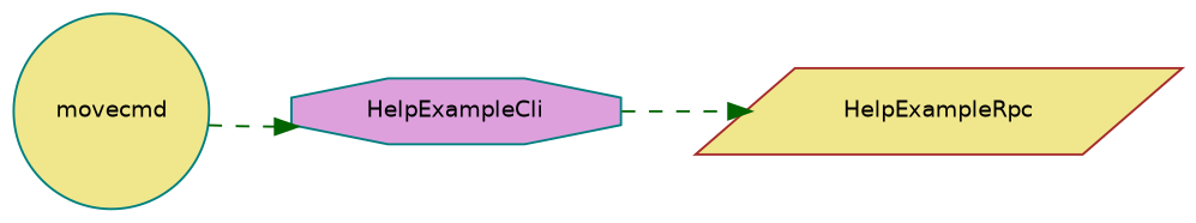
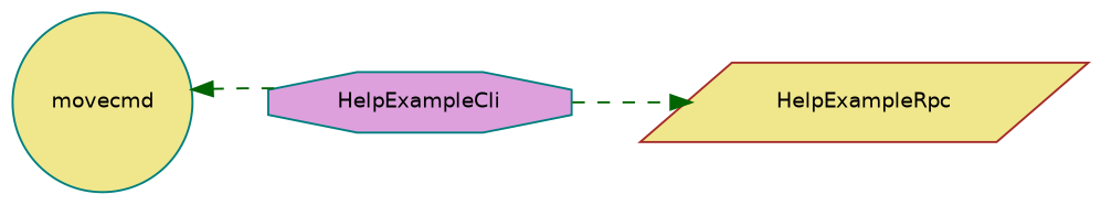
  digraph {
    rankdir=LR
    node [color=teal fillcolor=khaki fontname=Helvetica fontsize=10 style=filled]
    edge [color=darkgreen fontname=Helvetica fontsize=10 labelfontname=Helvetica labelfontsize=10 style=dashed]
    n1 [fontcolor=black height=0.2 label=movecmd shape=circle width=0.4]
    n2 [fillcolor=plum height=0.2 label=HelpExampleCli shape=octagon width=0.4]
    n3 [color=brown height=0.2 label=HelpExampleRpc shape=parallelogram width=0.4]
-   n1 -> n2
+   n2 -> n1
    n2 -> n3
  }
